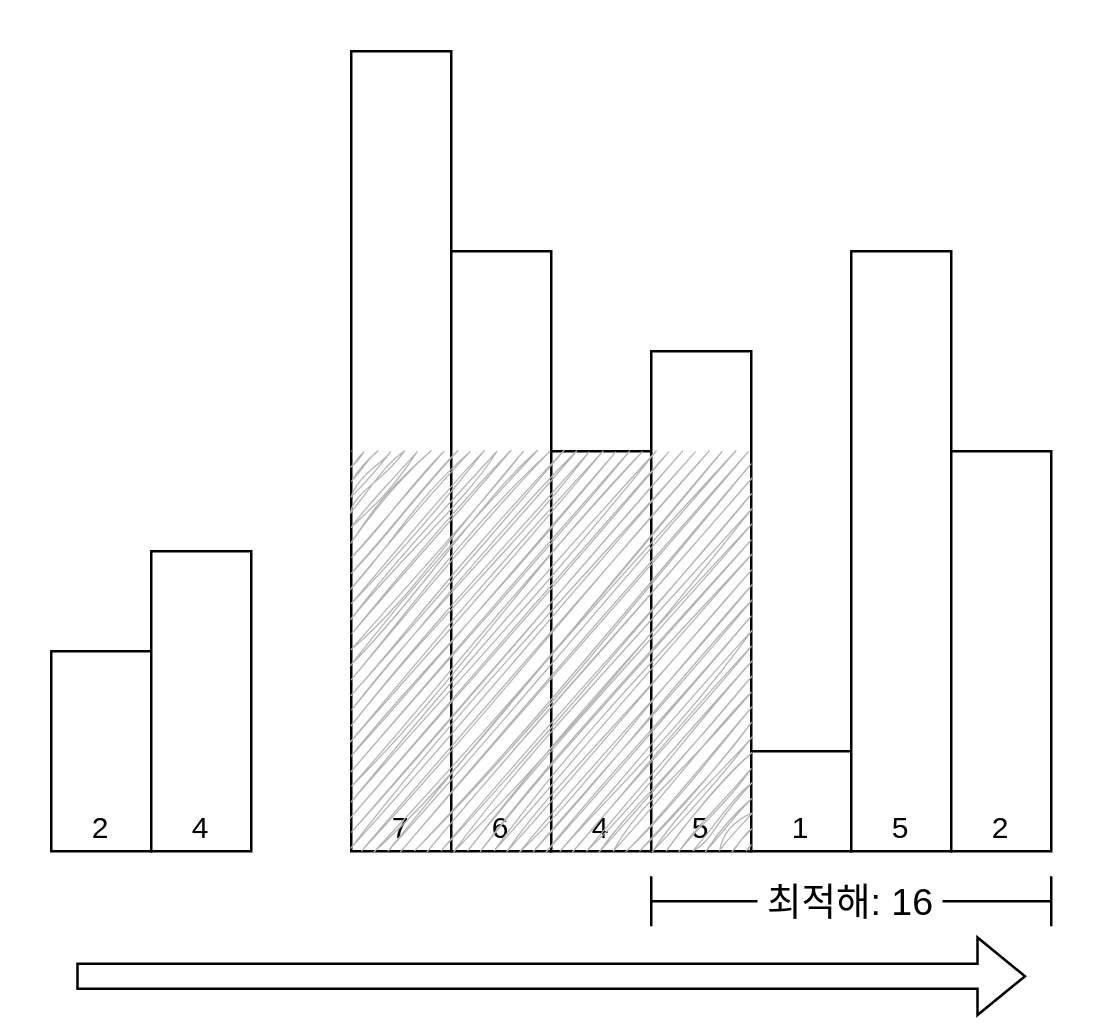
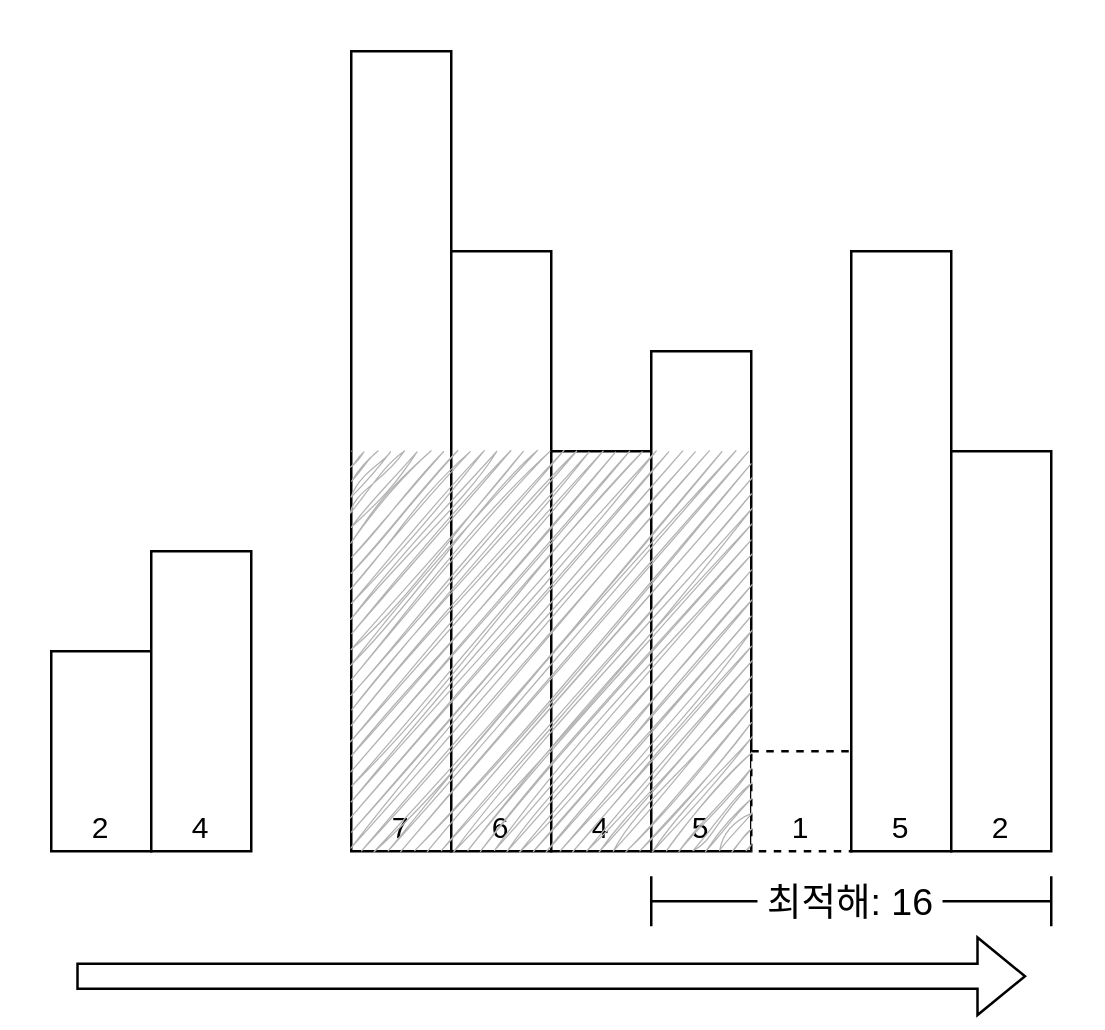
  <mxCell id="0" />
  <mxCell id="1" parent="0" />
  <mxCell id="2" value="2" style="rounded=0;whiteSpace=wrap;html=1;verticalAlign=bottom;" parent="1" vertex="1"><mxGeometry x="20" y="260" width="40" height="80" as="geometry" /></mxCell>
  <mxCell id="3" value="4" style="rounded=0;whiteSpace=wrap;html=1;verticalAlign=bottom;" parent="1" vertex="1"><mxGeometry x="60" y="220" width="40" height="120" as="geometry" /></mxCell>
  <mxCell id="4" value="7" style="rounded=0;whiteSpace=wrap;html=1;verticalAlign=bottom;" parent="1" vertex="1"><mxGeometry x="140" y="20" width="40" height="320" as="geometry" /></mxCell>
  <mxCell id="5" value="6" style="rounded=0;whiteSpace=wrap;html=1;verticalAlign=bottom;" parent="1" vertex="1"><mxGeometry x="180" y="100" width="40" height="240" as="geometry" /></mxCell>
  <mxCell id="6" value="4" style="rounded=0;whiteSpace=wrap;html=1;verticalAlign=bottom;" parent="1" vertex="1"><mxGeometry x="220" y="180" width="40" height="160" as="geometry" /></mxCell>
  <mxCell id="7" value="5" style="rounded=0;whiteSpace=wrap;html=1;verticalAlign=bottom;" parent="1" vertex="1"><mxGeometry x="260" y="140" width="40" height="200" as="geometry" /></mxCell>
  <mxCell id="8" value="" style="edgeStyle=orthogonalEdgeStyle;rounded=0;orthogonalLoop=1;jettySize=auto;html=1;verticalAlign=bottom;" parent="1" source="9" target="11" edge="1"><mxGeometry relative="1" as="geometry" /></mxCell>
- <mxCell id="9" value="1" style="rounded=0;whiteSpace=wrap;html=1;verticalAlign=bottom;" parent="1" vertex="1"><mxGeometry x="300" y="300" width="40" height="40" as="geometry" /></mxCell>
+ <mxCell id="9" value="1" style="rounded=0;whiteSpace=wrap;html=1;verticalAlign=bottom;dashed=1;" parent="1" vertex="1"><mxGeometry x="300" y="300" width="40" height="40" as="geometry" /></mxCell>
  <mxCell id="10" value="5" style="rounded=0;whiteSpace=wrap;html=1;verticalAlign=bottom;" parent="1" vertex="1"><mxGeometry x="340" y="100" width="40" height="240" as="geometry" /></mxCell>
  <mxCell id="11" value="2" style="rounded=0;whiteSpace=wrap;html=1;verticalAlign=bottom;" parent="1" vertex="1"><mxGeometry x="380" y="180" width="40" height="160" as="geometry" /></mxCell>
  <mxCell id="12" value="" style="rounded=0;whiteSpace=wrap;html=1;fillColor=#B3B3B3;sketch=1;curveFitting=1;jiggle=2;strokeColor=none;" parent="1" vertex="1"><mxGeometry x="140" y="180" width="160" height="160" as="geometry" /></mxCell>
  <mxCell id="13" value="&amp;nbsp;최적해: 16&amp;nbsp;" style="shape=crossbar;whiteSpace=wrap;html=1;rounded=1;labelBackgroundColor=default;fontSize=15;verticalAlign=middle;align=center;" parent="1" vertex="1"><mxGeometry x="260" y="350" width="160" height="20" as="geometry" /></mxCell>
  <mxCell id="14" value="" style="shape=flexArrow;endArrow=classic;html=1;rounded=0;" parent="1" edge="1"><mxGeometry width="50" height="50" relative="1" as="geometry"><mxPoint x="30" y="390" as="sourcePoint" /><mxPoint x="410" y="390" as="targetPoint" /></mxGeometry></mxCell>
